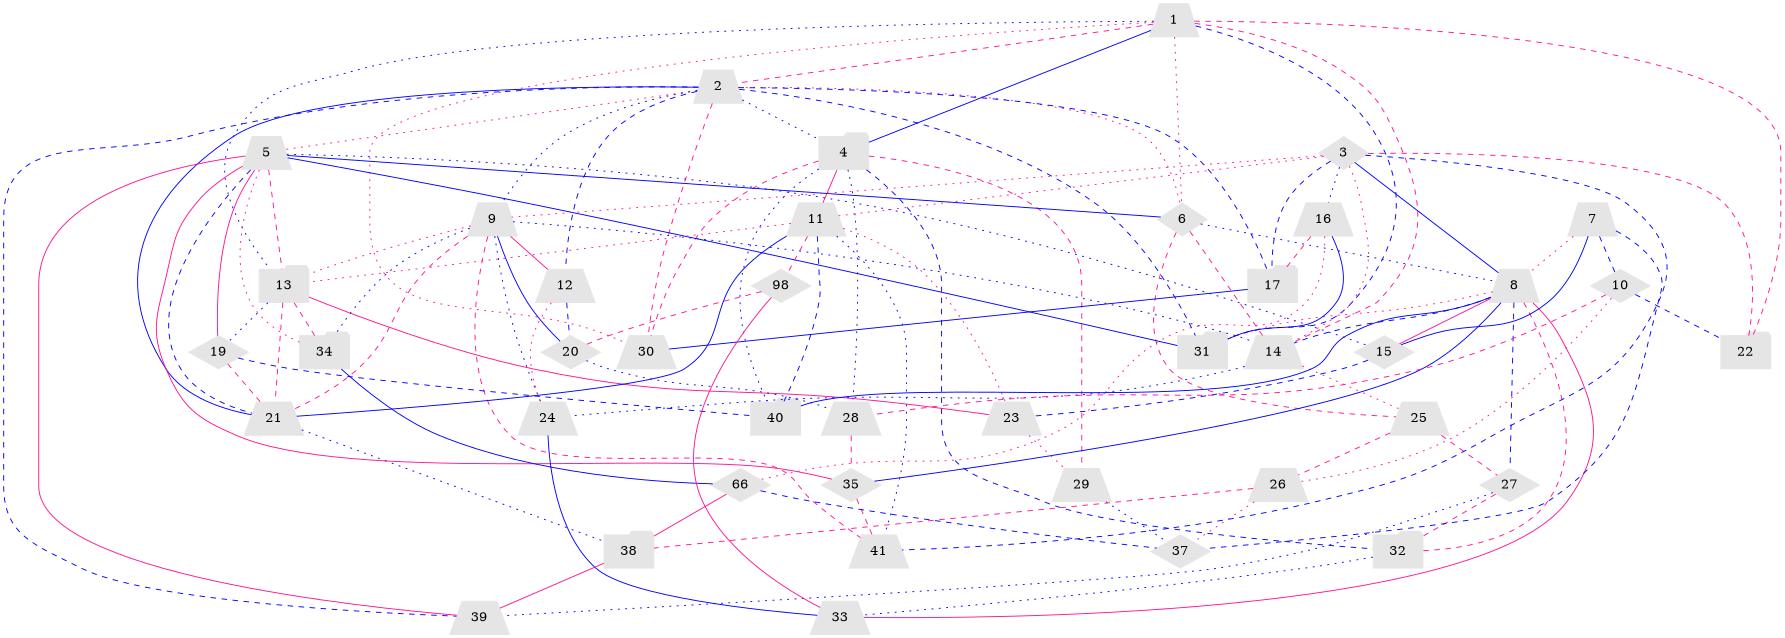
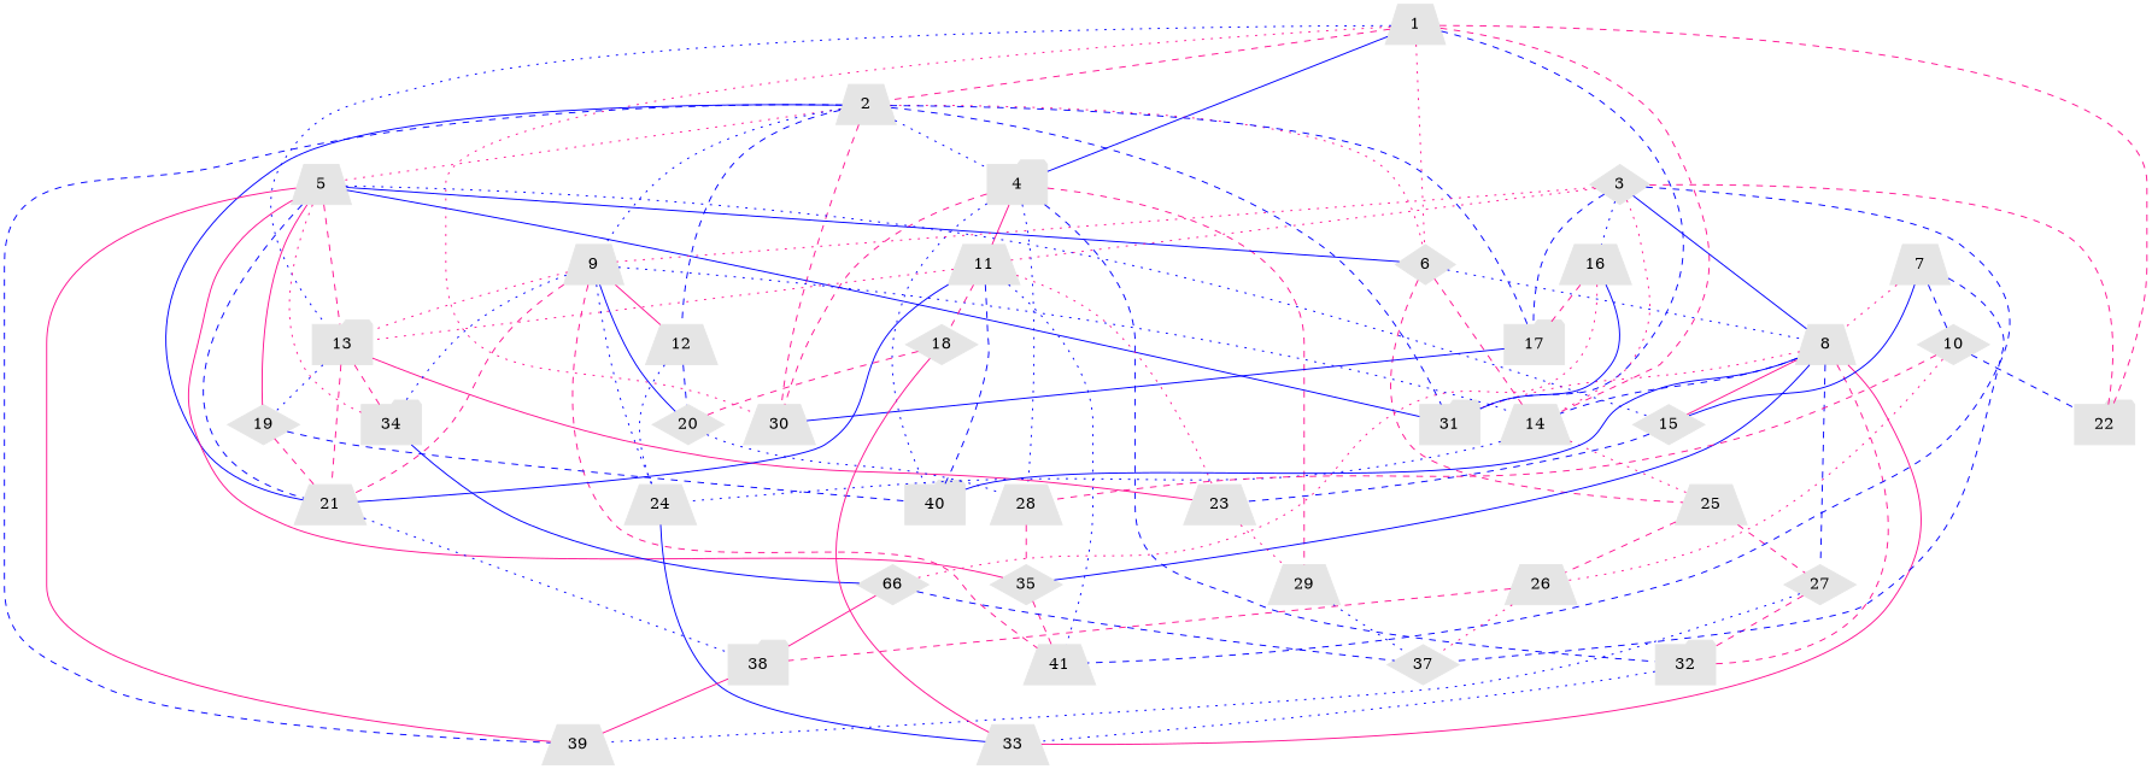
  graph {
    node [color=gray90 shape=trapezium style=filled]
    edge [color=deeppink style=dashed weight=1.0]
    1
    2
    4 [shape=folder]
    6 [shape=diamond]
    13 [shape=folder]
    14
    22 [shape=folder]
    30
    31 [shape=folder]
    5
    9
    12
    17 [shape=folder]
    21
    39
    11
    28
    29
    32 [shape=folder]
    40 [shape=folder]
    8
    25
    19 [shape=diamond]
    34 [shape=folder]
    23
    24
    15 [shape=diamond]
    35 [shape=diamond]
    41
    20 [shape=diamond]
    38 [shape=folder]
    3 [shape=diamond]
    16
    27 [shape=diamond]
    33
-   18 [shape=diamond label=98]
+   18 [shape=diamond]
    n37 [label=66 shape=diamond]
    37 [shape=diamond]
    26
    7
    10 [shape=diamond]
    1 -- 2
    1 -- 4 [color=blue style=solid]
    1 -- 6 [style=dotted]
    1 -- 13 [color=blue style=dotted weight=2.0]
    1 -- 14 [weight=2.0]
    1 -- 22
    1 -- 30 [style=dotted]
    1 -- 31 [color=blue]
    2 -- 4 [color=blue style=dotted weight=2.0]
    2 -- 6 [style=dotted]
    2 -- 30
    2 -- 31 [color=blue]
    2 -- 5 [style=dotted]
    2 -- 9 [color=blue style=dotted]
    2 -- 12 [color=blue]
    2 -- 17 [color=blue]
    2 -- 21 [color=blue style=solid]
    2 -- 39 [color=blue]
    4 -- 30
    4 -- 11 [style=solid]
    4 -- 28 [color=blue style=dotted]
    4 -- 29 [weight=2.0]
    4 -- 32 [color=blue]
    4 -- 40 [color=blue style=dotted]
    6 -- 14
    6 -- 8 [color=blue style=dotted]
    6 -- 25
    13 -- 21 [weight=2.0]
    13 -- 19 [color=blue style=dotted]
    13 -- 34
    13 -- 23 [style=solid]
    14 -- 25 [style=dotted]
    14 -- 24 [color=blue style=dotted]
    5 -- 6 [color=blue style=solid]
    5 -- 13
    5 -- 31 [color=blue style=solid]
    5 -- 21 [color=blue]
    5 -- 39 [style=solid]
    5 -- 19 [style=solid]
    5 -- 34 [style=dotted]
    5 -- 15 [color=blue style=dotted]
    5 -- 35 [style=solid]
    9 -- 13 [style=dotted]
    9 -- 14 [color=blue style=dotted]
    9 -- 12 [style=solid]
    9 -- 21
    9 -- 34 [color=blue style=dotted]
    9 -- 24 [color=blue style=dotted]
    9 -- 41
    9 -- 20 [color=blue style=solid]
-   12 -- 24 [style=dotted]
+   12 -- 24 [color=blue style=dotted]
    12 -- 20 [color=blue]
    17 -- 30 [color=blue style=solid]
    21 -- 38 [color=blue style=dotted]
    11 -- 13 [style=dotted]
    11 -- 21 [color=blue style=solid]
    11 -- 40 [color=blue]
    11 -- 23 [style=dotted]
    11 -- 41 [color=blue style=dotted]
    11 -- 18 [weight=2.0]
    28 -- 35
    29 -- 37 [color=blue style=dotted]
    32 -- 33 [color=blue style=dotted]
    8 -- 14 [color=blue]
    8 -- 31 [style=dotted weight=2.0]
    8 -- 32
    8 -- 40 [color=blue style=solid]
    8 -- 15 [style=solid]
    8 -- 35 [color=blue style=solid]
    8 -- 27 [color=blue]
    8 -- 33 [style=solid]
    25 -- 27
    25 -- 26
    19 -- 21
    19 -- 40 [color=blue]
    34 -- n37 [color=blue style=solid]
    23 -- 29 [style=dotted]
    24 -- 33 [color=blue style=solid]
    15 -- 23 [color=blue]
    35 -- 41
    20 -- 28 [color=blue style=dotted]
    38 -- 39 [style=solid]
    3 -- 14 [style=dotted]
    3 -- 22 [weight=2.0]
    3 -- 9 [style=dotted]
    3 -- 17 [color=blue]
    3 -- 11 [style=dotted weight=2.0]
    3 -- 8 [color=blue style=solid]
    3 -- 41 [color=blue]
    3 -- 16 [color=blue style=dotted]
    16 -- 31 [color=blue style=solid]
    16 -- 17
    16 -- n37 [style=dotted]
    27 -- 39 [color=blue style=dotted]
    27 -- 32
    18 -- 20
    18 -- 33 [style=solid]
    n37 -- 38 [style=solid]
    n37 -- 37 [color=blue]
    26 -- 38
    26 -- 37 [style=dotted]
    7 -- 8 [style=dotted]
    7 -- 15 [color=blue style=solid]
    7 -- 37 [color=blue]
    7 -- 10 [color=blue]
    10 -- 22 [color=blue]
    10 -- 28
    10 -- 26 [style=dotted]
  }
